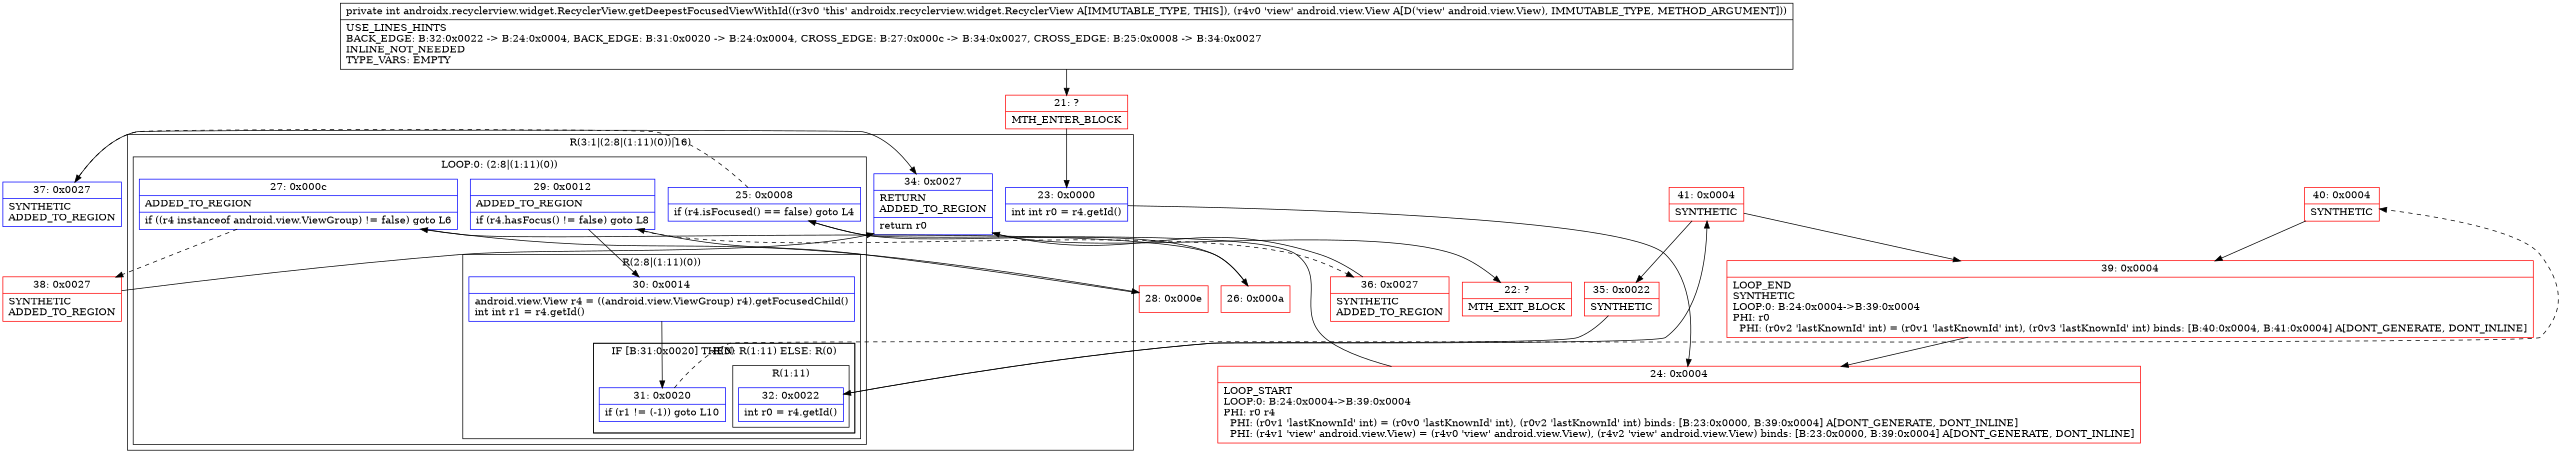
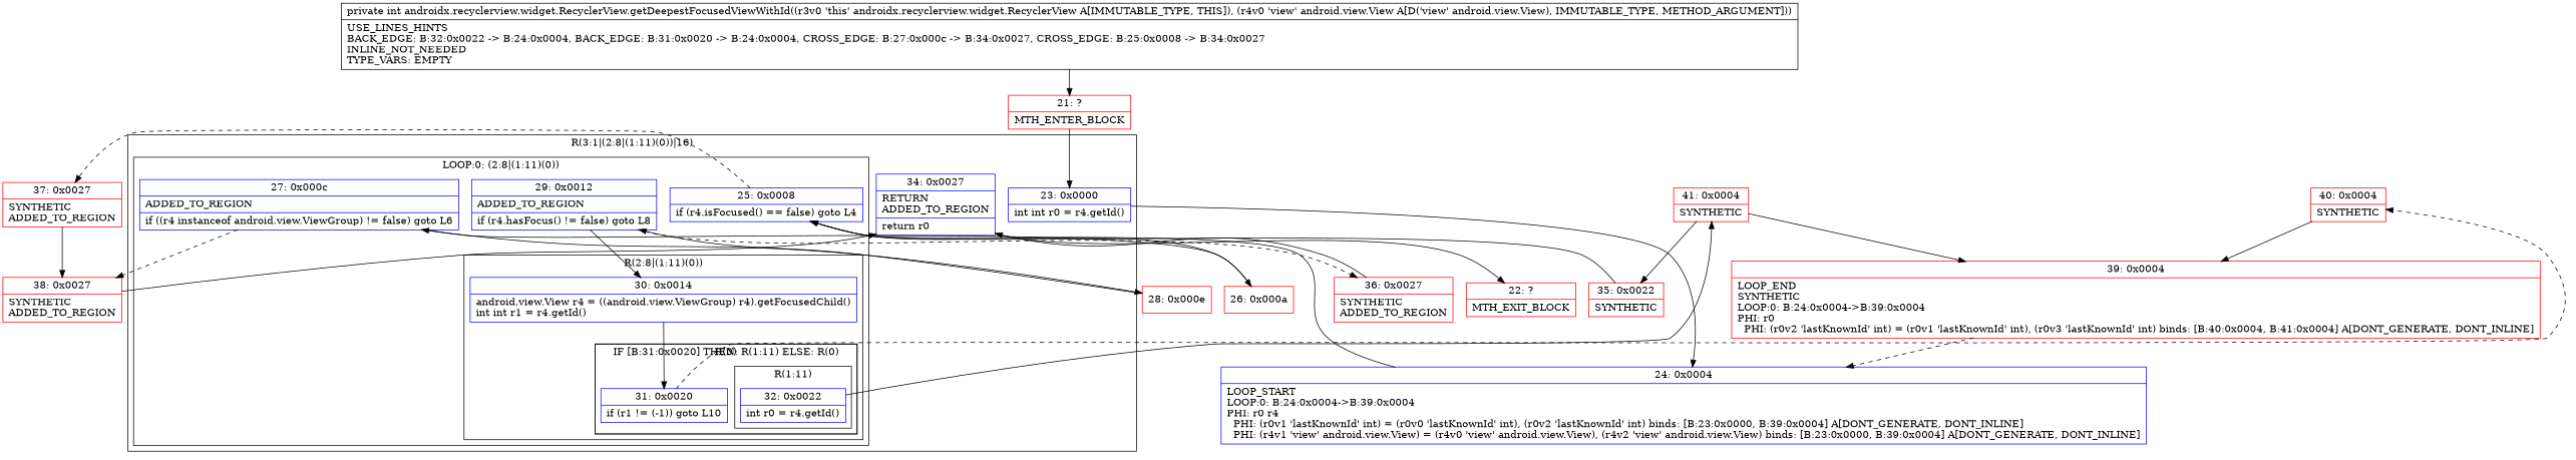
  digraph {
    node [color=red shape=record]
    n1 [color=blue label="{32\:\ 0x0022|int r0 = r4.getId()\l}"]
    n2 [color=blue label="{31\:\ 0x0020|if (r1 != (\-1)) goto L10\l}"]
    n3 [color=blue label="{30\:\ 0x0014|android.view.View r4 = ((android.view.ViewGroup) r4).getFocusedChild()\lint int r1 = r4.getId()\l}"]
    n4 [color=blue label="{25\:\ 0x0008|if (r4.isFocused() == false) goto L4\l}"]
    n5 [color=blue label="{27\:\ 0x000c|ADDED_TO_REGION\l|if ((r4 instanceof android.view.ViewGroup) != false) goto L6\l}"]
    n6 [color=blue label="{29\:\ 0x0012|ADDED_TO_REGION\l|if (r4.hasFocus() != false) goto L8\l}"]
    n7 [color=blue label="{23\:\ 0x0000|int int r0 = r4.getId()\l}"]
    n8 [color=blue label="{34\:\ 0x0027|RETURN\lADDED_TO_REGION\l|return r0\l}"]
    n9 [label="{41\:\ 0x0004|SYNTHETIC\l}"]
    n10 [label="{40\:\ 0x0004|SYNTHETIC\l}"]
    n11 [label="{26\:\ 0x000a}"]
-   n12 [color=blue label="{37\:\ 0x0027|SYNTHETIC\lADDED_TO_REGION\l}"]
+   n12 [label="{37\:\ 0x0027|SYNTHETIC\lADDED_TO_REGION\l}"]
    n13 [label="{28\:\ 0x000e}"]
    n14 [label="{38\:\ 0x0027|SYNTHETIC\lADDED_TO_REGION\l}"]
    n15 [label="{36\:\ 0x0027|SYNTHETIC\lADDED_TO_REGION\l}"]
-   n16 [label="{24\:\ 0x0004|LOOP_START\lLOOP:0: B:24:0x0004\-\>B:39:0x0004\lPHI: r0 r4 \l  PHI: (r0v1 'lastKnownId' int) = (r0v0 'lastKnownId' int), (r0v2 'lastKnownId' int) binds: [B:23:0x0000, B:39:0x0004] A[DONT_GENERATE, DONT_INLINE]\l  PHI: (r4v1 'view' android.view.View) = (r4v0 'view' android.view.View), (r4v2 'view' android.view.View) binds: [B:23:0x0000, B:39:0x0004] A[DONT_GENERATE, DONT_INLINE]\l}"]
+   n16 [color=blue label="{24\:\ 0x0004|LOOP_START\lLOOP:0: B:24:0x0004\-\>B:39:0x0004\lPHI: r0 r4 \l  PHI: (r0v1 'lastKnownId' int) = (r0v0 'lastKnownId' int), (r0v2 'lastKnownId' int) binds: [B:23:0x0000, B:39:0x0004] A[DONT_GENERATE, DONT_INLINE]\l  PHI: (r4v1 'view' android.view.View) = (r4v0 'view' android.view.View), (r4v2 'view' android.view.View) binds: [B:23:0x0000, B:39:0x0004] A[DONT_GENERATE, DONT_INLINE]\l}"]
    n17 [label="{22\:\ ?|MTH_EXIT_BLOCK\l}"]
    n18 [label="{35\:\ 0x0022|SYNTHETIC\l}"]
    n19 [label="{39\:\ 0x0004|LOOP_END\lSYNTHETIC\lLOOP:0: B:24:0x0004\-\>B:39:0x0004\lPHI: r0 \l  PHI: (r0v2 'lastKnownId' int) = (r0v1 'lastKnownId' int), (r0v3 'lastKnownId' int) binds: [B:40:0x0004, B:41:0x0004] A[DONT_GENERATE, DONT_INLINE]\l}"]
    n20 [label="{21\:\ ?|MTH_ENTER_BLOCK\l}"]
    n21 [label="{private int androidx.recyclerview.widget.RecyclerView.getDeepestFocusedViewWithId((r3v0 'this' androidx.recyclerview.widget.RecyclerView A[IMMUTABLE_TYPE, THIS]), (r4v0 'view' android.view.View A[D('view' android.view.View), IMMUTABLE_TYPE, METHOD_ARGUMENT]))  | USE_LINES_HINTS\lBACK_EDGE: B:32:0x0022 \-\> B:24:0x0004, BACK_EDGE: B:31:0x0020 \-\> B:24:0x0004, CROSS_EDGE: B:27:0x000c \-\> B:34:0x0027, CROSS_EDGE: B:25:0x0008 \-\> B:34:0x0027\lINLINE_NOT_NEEDED\lTYPE_VARS: EMPTY\l}" color=""]
    subgraph cluster_1 {
      label="R(3:1|(2:8|(1:11)(0))|16)"
      n7
      n8
      subgraph cluster_2 {
        label="LOOP:0: (2:8|(1:11)(0))"
        n4
        n5
        n6
        subgraph cluster_3 {
          label="R(2:8|(1:11)(0))"
          n3
          subgraph cluster_4 {
            label="IF [B:31:0x0020] THEN: R(1:11) ELSE: R(0)"
            n2
            subgraph cluster_5 {
              label="R(1:11)"
              n1
            }
            subgraph cluster_6 {
              label="R(0)"
            }
          }
        }
      }
    }
    n1 -> n9
    n2 -> n10 [style=dashed]
    n3 -> n2
    n4 -> n11
    n4 -> n12 [style=dashed]
    n5 -> n13
    n5 -> n14 [style=dashed]
    n6 -> n3
    n6 -> n15 [style=dashed]
    n7 -> n16
    n8 -> n17
    n9 -> n18
    n9 -> n19
    n10 -> n19
    n11 -> n5
-   n12 -> n8
+   n12 -> n14
    n13 -> n6
    n14 -> n8
    n15 -> n8
    n16 -> n4
-   n18 -> n1
-   n19 -> n16
+   n18 -> n4
+   n19 -> n16 [style=dashed]
    n20 -> n7
    n21 -> n20
  }
